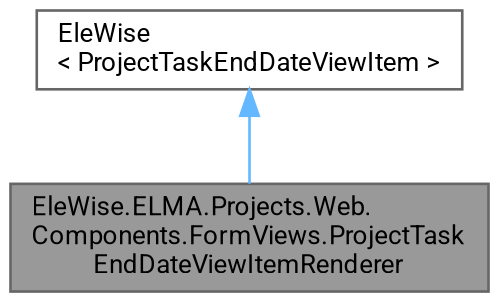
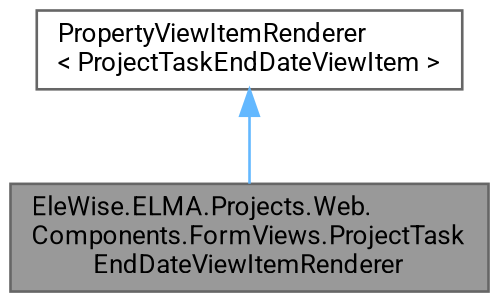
  digraph {
    fontname=Roboto
    node [color=gray40 fontname=Roboto fontsize=10 shape=box style=filled]
    n1 [fillcolor=grey60 fontcolor=black height=0.2 label="EleWise.ELMA.Projects.Web.\lComponents.FormViews.ProjectTask\lEndDateViewItemRenderer" width=0.4]
-   n2 [fillcolor=white height=0.2 label="EleWise\l\< ProjectTaskEndDateViewItem \>" width=0.4]
+   n2 [fillcolor=white height=0.2 label="PropertyViewItemRenderer\l\< ProjectTaskEndDateViewItem \>" width=0.4]
    n2 -> n1 [color=steelblue1 dir=back fontname=Roboto fontsize=10 labelfontname=Helvetica labelfontsize=10 style=solid]
  }
